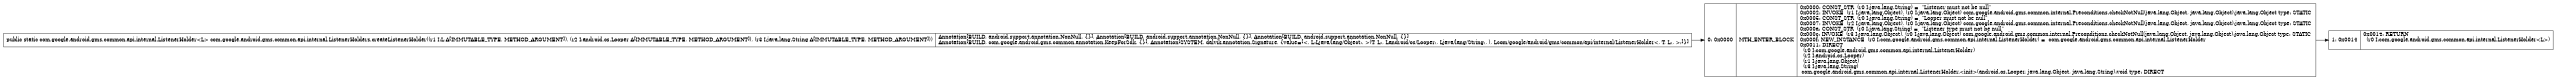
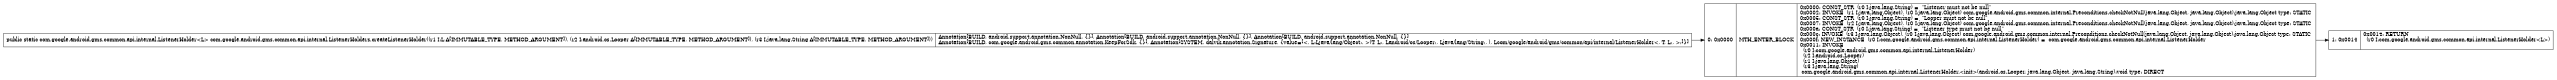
  digraph {
    rankdir=LR
    node [shape=record]
-   n1 [label="{0\:\ 0x0000|MTH_ENTER_BLOCK\l|0x0000: CONST_STR  (r0 I:java.lang.String) =  \"Listener must not be null\" \l0x0002: INVOKE  (r1 I:java.lang.Object), (r0 I:java.lang.Object) com.google.android.gms.common.internal.Preconditions.checkNotNull(java.lang.Object, java.lang.Object):java.lang.Object type: STATIC \l0x0005: CONST_STR  (r0 I:java.lang.String) =  \"Looper must not be null\" \l0x0007: INVOKE  (r2 I:java.lang.Object), (r0 I:java.lang.Object) com.google.android.gms.common.internal.Preconditions.checkNotNull(java.lang.Object, java.lang.Object):java.lang.Object type: STATIC \l0x000a: CONST_STR  (r0 I:java.lang.String) =  \"Listener type must not be null\" \l0x000c: INVOKE  (r3 I:java.lang.Object), (r0 I:java.lang.Object) com.google.android.gms.common.internal.Preconditions.checkNotNull(java.lang.Object, java.lang.Object):java.lang.Object type: STATIC \l0x000f: NEW_INSTANCE  (r0 I:com.google.android.gms.common.api.internal.ListenerHolder) =  com.google.android.gms.common.api.internal.ListenerHolder \l0x0011: DIRECT  \l  (r0 I:com.google.android.gms.common.api.internal.ListenerHolder)\l  (r2 I:android.os.Looper)\l  (r1 I:java.lang.Object)\l  (r3 I:java.lang.String)\l com.google.android.gms.common.api.internal.ListenerHolder.\<init\>(android.os.Looper, java.lang.Object, java.lang.String):void type: DIRECT \l}"]
+   n1 [label="{0\:\ 0x0000|MTH_ENTER_BLOCK\l|0x0000: CONST_STR  (r0 I:java.lang.String) =  \"Listener must not be null\" \l0x0002: INVOKE  (r1 I:java.lang.Object), (r0 I:java.lang.Object) com.google.android.gms.common.internal.Preconditions.checkNotNull(java.lang.Object, java.lang.Object):java.lang.Object type: STATIC \l0x0005: CONST_STR  (r0 I:java.lang.String) =  \"Looper must not be null\" \l0x0007: INVOKE  (r2 I:java.lang.Object), (r0 I:java.lang.Object) com.google.android.gms.common.internal.Preconditions.checkNotNull(java.lang.Object, java.lang.Object):java.lang.Object type: STATIC \l0x000a: CONST_STR  (r0 I:java.lang.String) =  \"Listener type must not be null\" \l0x000c: INVOKE  (r3 I:java.lang.Object), (r0 I:java.lang.Object) com.google.android.gms.common.internal.Preconditions.checkNotNull(java.lang.Object, java.lang.Object):java.lang.Object type: STATIC \l0x000f: NEW_INSTANCE  (r0 I:com.google.android.gms.common.api.internal.ListenerHolder) =  com.google.android.gms.common.api.internal.ListenerHolder \l0x0011: INVOKE  \l  (r0 I:com.google.android.gms.common.api.internal.ListenerHolder)\l  (r2 I:android.os.Looper)\l  (r1 I:java.lang.Object)\l  (r3 I:java.lang.String)\l com.google.android.gms.common.api.internal.ListenerHolder.\<init\>(android.os.Looper, java.lang.Object, java.lang.String):void type: DIRECT \l}"]
    n2 [label="{1\:\ 0x0014|0x0014: RETURN  \l  (r0 I:com.google.android.gms.common.api.internal.ListenerHolder\<L\>)\l \l}"]
    n3 [label="{public static com.google.android.gms.common.api.internal.ListenerHolder\<L\> com.google.android.gms.common.api.internal.ListenerHolders.createListenerHolder((r1 I:L A[IMMUTABLE_TYPE, METHOD_ARGUMENT]), (r2 I:android.os.Looper A[IMMUTABLE_TYPE, METHOD_ARGUMENT]), (r3 I:java.lang.String A[IMMUTABLE_TYPE, METHOD_ARGUMENT]))  | Annotation[BUILD, android.support.annotation.NonNull, \{\}], Annotation[BUILD, android.support.annotation.NonNull, \{\}], Annotation[BUILD, android.support.annotation.NonNull, \{\}]\lAnnotation[BUILD, com.google.android.gms.common.annotation.KeepForSdk, \{\}], Annotation[SYSTEM, dalvik.annotation.Signature, \{value=[\<, L:Ljava\/lang\/Object;, \>(T, L;, Landroid\/os\/Looper;, Ljava\/lang\/String;, ), Lcom\/google\/android\/gms\/common\/api\/internal\/ListenerHolder\<, T, L;, \>;]\}]\l}"]
    n1 -> n2
    n3 -> n1
  }
